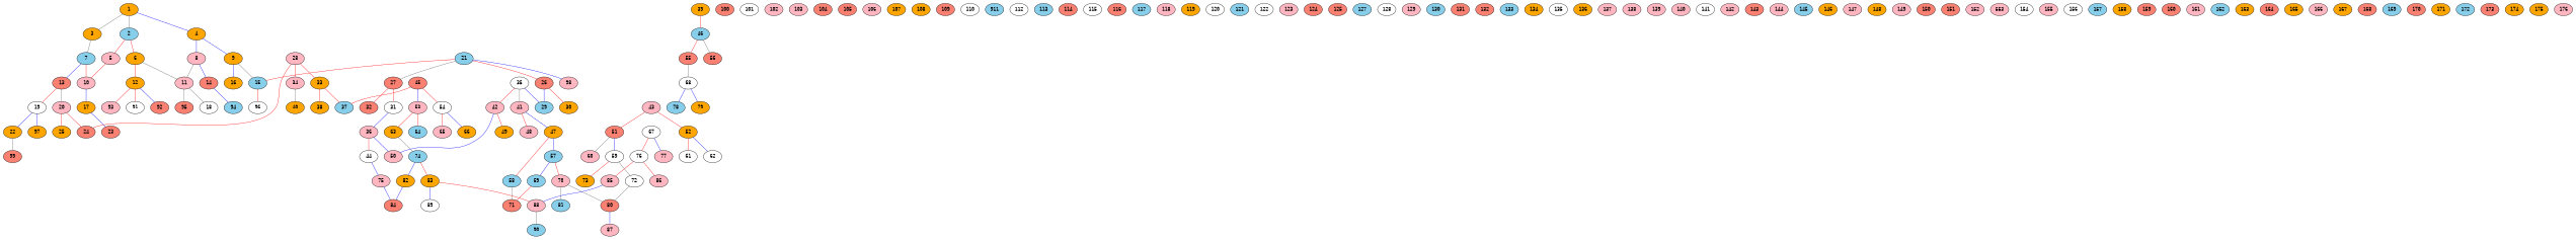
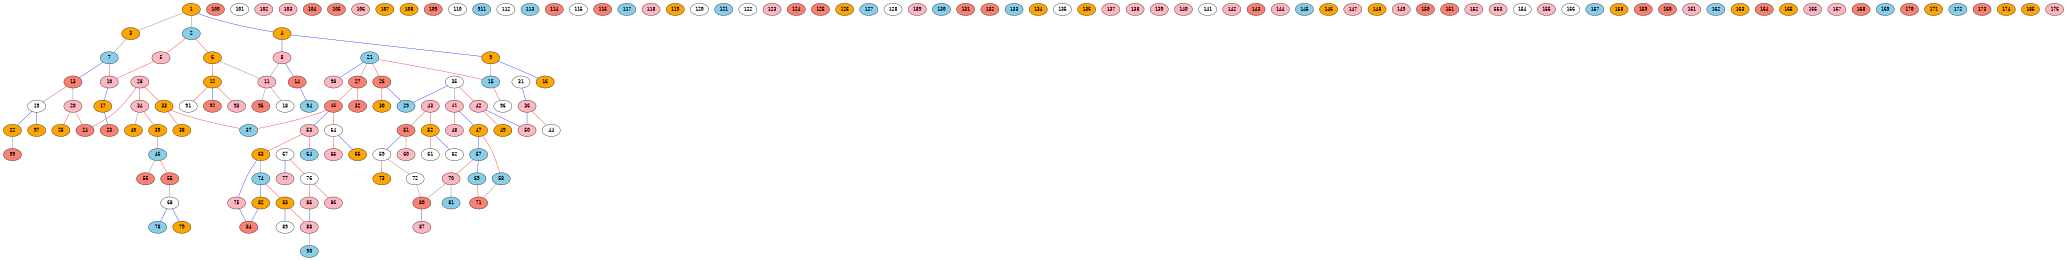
  graph {
    fontname="DejaVu Sans Mono"
    node [chem=H fillcolor=lightpink fontname="DejaVu Sans Mono" style=filled]
    edge [color=red fontname="DejaVu Sans Mono" valence=1]
    1 [chem=C fillcolor=orange]
    2 [chem=C fillcolor=skyblue]
    3 [chem=N fillcolor=orange]
    4 [chem=C fillcolor=orange]
    5 [chem=O]
    6 [chem=C fillcolor=orange]
    7 [chem=C fillcolor=skyblue]
    8 [chem=C]
    9 [chem=C fillcolor=orange]
    10 [chem=C]
    11 [chem=C]
    12 [chem=C fillcolor=orange]
    13 [chem=C fillcolor=salmon]
    14 [chem=N fillcolor=salmon]
    15 [chem=N fillcolor=skyblue]
    16 [chem=O fillcolor=orange]
    17 [chem=C fillcolor=orange]
    18 [chem=O fillcolor=white]
    95 [fillcolor=salmon]
    91 [fillcolor=white]
    92 [fillcolor=salmon]
    93
    19 [chem=C fillcolor=white]
    20 [chem=C]
    94 [fillcolor=skyblue]
    96 [fillcolor=white]
    23 [chem=C fillcolor=salmon]
    22 [chem=C fillcolor=orange]
    97 [fillcolor=orange]
    24 [chem=N fillcolor=salmon]
    25 [chem=O fillcolor=orange]
    99 [fillcolor=salmon]
    21 [chem=C fillcolor=skyblue]
    26 [chem=C fillcolor=salmon]
    27 [chem=C fillcolor=salmon]
    98
    29 [chem=N fillcolor=skyblue]
    30 [chem=O fillcolor=orange]
    31 [chem=O fillcolor=white]
    32 [chem=C fillcolor=salmon]
    36 [chem=C]
    44 [chem=O fillcolor=white]
    50 [chem=C]
    28 [chem=C]
    33 [chem=C fillcolor=orange]
    34 [chem=C]
    37 [chem=N fillcolor=skyblue]
    38 [chem=O fillcolor=orange]
    39 [chem=O fillcolor=orange]
    40 [chem=C fillcolor=orange]
    46 [chem=C fillcolor=skyblue]
    43 [chem=C]
    51 [chem=N fillcolor=salmon]
    52 [chem=C fillcolor=orange]
    55 [chem=C fillcolor=salmon]
    56 [chem=O fillcolor=salmon]
    35 [chem=C fillcolor=white]
    41 [chem=C]
    42 [chem=C]
    47 [chem=N fillcolor=orange]
    48 [chem=O]
    49 [chem=C fillcolor=orange]
    57 [chem=C fillcolor=skyblue]
    58 [chem=C fillcolor=skyblue]
    59 [chem=C fillcolor=white]
    60 [chem=C]
    61 [chem=C fillcolor=white]
    62 [chem=C fillcolor=white]
    68 [chem=C fillcolor=white]
    69 [chem=C fillcolor=skyblue]
    70 [chem=C]
    71 [chem=C fillcolor=salmon]
    72 [chem=C fillcolor=white]
    73 [chem=O fillcolor=orange]
    45 [chem=C fillcolor=salmon]
    53 [chem=C]
    54 [chem=C fillcolor=white]
    63 [chem=N fillcolor=orange]
    64 [chem=O fillcolor=skyblue]
    65 [chem=C]
    66 [chem=C fillcolor=orange]
    74 [chem=C fillcolor=skyblue]
    75 [chem=C]
    67 [chem=N fillcolor=white]
    76 [chem=C fillcolor=white]
    77 [chem=C]
    78 [chem=C fillcolor=skyblue]
    79 [chem=C fillcolor=orange]
    80 [chem=N fillcolor=salmon]
    81 [chem=O fillcolor=skyblue]
    82 [chem=C fillcolor=orange]
    83 [chem=C fillcolor=orange]
    84 [chem=C fillcolor=salmon]
    85 [chem=C]
    86 [chem=O]
    87 [chem=C]
    88 [chem=N]
    89 [chem=O fillcolor=white]
    90 [chem=C fillcolor=skyblue]
    100 [fillcolor=salmon]
    101 [fillcolor=white]
    102
    103
    104 [fillcolor=salmon]
    105 [fillcolor=salmon]
    106
    107 [fillcolor=orange]
    108 [fillcolor=orange]
    109 [fillcolor=salmon]
    110 [fillcolor=white]
    n111 [fillcolor=skyblue label=911]
    112 [fillcolor=white]
    113 [fillcolor=skyblue]
    114 [fillcolor=salmon]
    115 [fillcolor=white]
    116 [fillcolor=salmon]
    117 [fillcolor=skyblue]
    118
    119 [fillcolor=orange]
    120 [fillcolor=white]
    121 [fillcolor=skyblue]
    122 [fillcolor=white]
    123
    124 [fillcolor=salmon]
    125 [fillcolor=salmon]
+   126 [fillcolor=orange]
    127 [fillcolor=skyblue]
    128 [fillcolor=white]
-   129
+   129 [label=189]
    130 [fillcolor=skyblue]
    131 [fillcolor=salmon]
    132 [fillcolor=salmon]
    133 [fillcolor=skyblue]
    134 [fillcolor=orange]
    135 [fillcolor=white]
    136 [fillcolor=orange]
    137
    138
    139
    140
    141 [fillcolor=white]
    142
    143 [fillcolor=salmon]
    144
    145 [fillcolor=skyblue]
    146 [fillcolor=orange]
    147
    148 [fillcolor=orange]
    149
    150 [fillcolor=salmon]
    151 [fillcolor=salmon]
    152
    n153 [label=553]
    154 [fillcolor=white]
    155
    156 [fillcolor=white]
    157 [fillcolor=skyblue]
    158 [fillcolor=orange]
    159 [fillcolor=salmon]
    160 [fillcolor=salmon]
    161
    162 [fillcolor=skyblue]
    163 [fillcolor=orange]
    164 [fillcolor=salmon]
    165 [fillcolor=orange]
    166
-   167 [fillcolor=orange]
+   167
    168 [fillcolor=salmon]
    169 [fillcolor=skyblue]
    170 [fillcolor=salmon]
    171 [fillcolor=orange]
    172 [fillcolor=skyblue]
    173 [fillcolor=salmon]
    174 [fillcolor=orange]
-   175 [fillcolor=orange]
+   175 [fillcolor=orange label=185]
    176
    1 -- 2 [color=gray40]
    1 -- 3 [color=gray40 valence=2]
    1 -- 4 [color=blue]
    2 -- 5
    2 -- 6 [valence=2]
    3 -- 7 [color=gray40]
    4 -- 8 [color=blue valence=2]
    4 -- 9 [color=blue]
    5 -- 10
    6 -- 11 [color=gray40]
    6 -- 12
    7 -- 10 [valence=2]
    7 -- 13 [color=blue]
    8 -- 11 [color=gray40]
    8 -- 14 [color=blue]
    9 -- 15 [color=gray40]
    9 -- 16 [color=blue valence=2]
    10 -- 17 [color=blue]
    11 -- 18 [color=gray40 valence=2]
    11 -- 95 [color=gray40]
    12 -- 91
    12 -- 92 [color=blue]
    12 -- 93
    13 -- 19 [valence=2]
    13 -- 20 [color=gray40]
    14 -- 94 [color=blue]
    15 -- 96
    17 -- 23 [color=blue]
    19 -- 22 [color=blue]
    19 -- 97 [color=blue]
    20 -- 24
    20 -- 25 [valence=2]
    22 -- 99 [color=gray40]
    21 -- 15
    21 -- 26
    21 -- 27 [color=gray40]
    21 -- 98 [color=blue]
    26 -- 29 [color=blue]
    26 -- 30 [valence=2]
-   27 -- 31
+   27 -- 45
    27 -- 32
    31 -- 36 [color=blue]
    36 -- 44 [valence=2]
    36 -- 50 [color=blue]
    28 -- 24
    28 -- 33
    28 -- 34
    33 -- 37
    33 -- 38 [valence=2]
+   34 -- 39
    34 -- 40 [color=gray40]
    39 -- 46
    46 -- 55
    46 -- 56 [color=gray40 valence=2]
    43 -- 51
    43 -- 52
    51 -- 59 [color=blue]
    51 -- 60 [color=gray40]
    52 -- 61
    52 -- 62 [color=blue]
    55 -- 68 [color=gray40]
    35 -- 29 [color=blue]
    35 -- 41 [color=gray40]
    35 -- 42
    41 -- 47 [color=blue]
    41 -- 48 [valence=2]
    42 -- 50 [color=blue]
    42 -- 49
    47 -- 57 [color=blue]
    47 -- 58
    57 -- 69 [color=blue]
    57 -- 70
    58 -- 71 [color=gray40]
    59 -- 72 [color=gray40]
    59 -- 73 [valence=2]
    68 -- 78 [color=blue]
    68 -- 79 [color=blue]
    69 -- 71
    70 -- 80 [color=gray40]
    70 -- 81 [color=gray40 valence=2]
    72 -- 80 [color=gray40]
    45 -- 37
    45 -- 53 [color=blue]
    45 -- 54
    53 -- 63
    53 -- 64 [valence=2]
    54 -- 65
    54 -- 66 [color=blue]
    63 -- 74 [color=gray40]
-   44 -- 75 [color=blue]
+   63 -- 75 [color=blue]
    74 -- 82 [color=blue]
    74 -- 83
    75 -- 84 [color=blue]
    67 -- 76
    67 -- 77 [color=blue]
    76 -- 85
    76 -- 86 [valence=2]
    80 -- 87 [color=blue]
    82 -- 84 [color=blue]
    83 -- 88
    83 -- 89 [color=blue valence=2]
    85 -- 88 [color=blue]
    88 -- 90 [color=gray40]
  }
